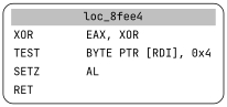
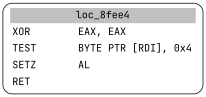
  digraph {
    rankdir=LR
    fontname="JetBrains Mono"
-   n1 [fontname="JetBrains Mono" label=<<table border="0" cellborder="0" cellpadding="3"><tr><td align="center" colspan="2" bgcolor="grey">loc_8fee4</td></tr><tr><td align="left">XOR        EAX, XOR</td></tr><tr><td align="left">TEST       BYTE PTR [RDI], 0x4</td></tr><tr><td align="left">SETZ       AL</td></tr><tr><td align="left">RET        </td></tr></table>> shape=Mrecord]
+   n1 [fontname="JetBrains Mono" label=<<table border="0" cellborder="0" cellpadding="3"><tr><td align="center" colspan="2" bgcolor="grey">loc_8fee4</td></tr><tr><td align="left">XOR        EAX, EAX</td></tr><tr><td align="left">TEST       BYTE PTR [RDI], 0x4</td></tr><tr><td align="left">SETZ       AL</td></tr><tr><td align="left">RET        </td></tr></table>> shape=Mrecord]
  }
